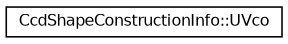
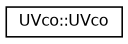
  digraph {
    rankdir=TB
-   n1 [color=black fillcolor=white fontname=Helvetica fontsize=10 height=0.2 label="CcdShapeConstructionInfo::UVco" shape=record style=filled width=0.4]
+   n1 [color=black fillcolor=white fontname=Helvetica fontsize=10 height=0.2 label="UVco::UVco" shape=record style=filled width=0.4]
  }
